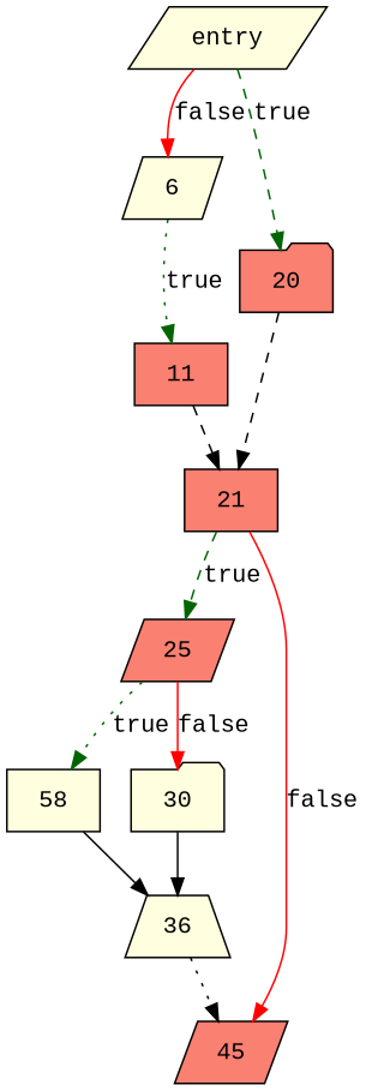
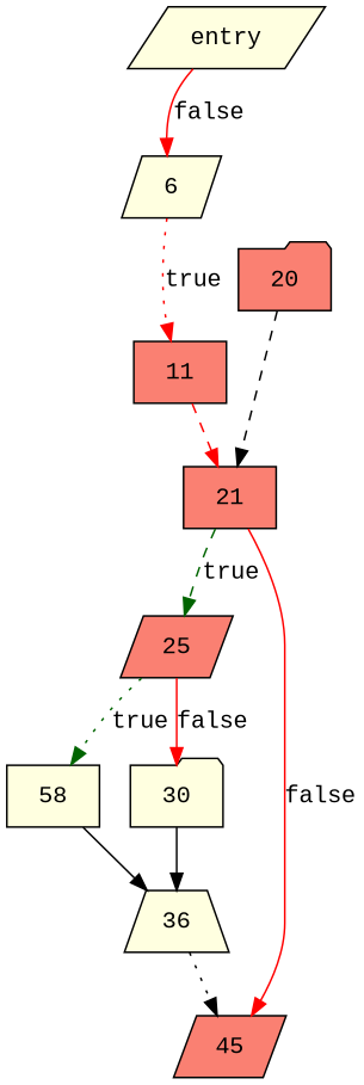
  digraph {
    fontname="Liberation Mono"
    node [fillcolor=lightyellow fontname="Liberation Mono" shape=parallelogram style=filled]
    edge [fontname="Liberation Mono" style=solid]
    n1 [label=entry]
    6
    20 [fillcolor=salmon shape=folder]
    11 [fillcolor=salmon shape=box]
    21 [fillcolor=salmon shape=box]
    25 [fillcolor=salmon]
    45 [fillcolor=salmon]
    n8 [label=58 shape=box]
    30 [shape=folder]
    36 [shape=trapezium]
    n1 -> 6 [color=red label=false]
-   n1 -> 20 [color=darkgreen label=true style=dashed]
-   6 -> 11 [color=darkgreen label=true style=dotted]
+   6 -> 11 [color=red label=true style=dotted]
    20 -> 21 [style=dashed]
-   11 -> 21 [style=dashed]
+   11 -> 21 [style=dashed color=red]
    21 -> 25 [color=darkgreen label=true style=dashed]
    21 -> 45 [color=red label=false]
    25 -> n8 [color=darkgreen label=true style=dotted]
    25 -> 30 [color=red label=false]
    n8 -> 36
    30 -> 36
    36 -> 45 [style=dotted]
  }
